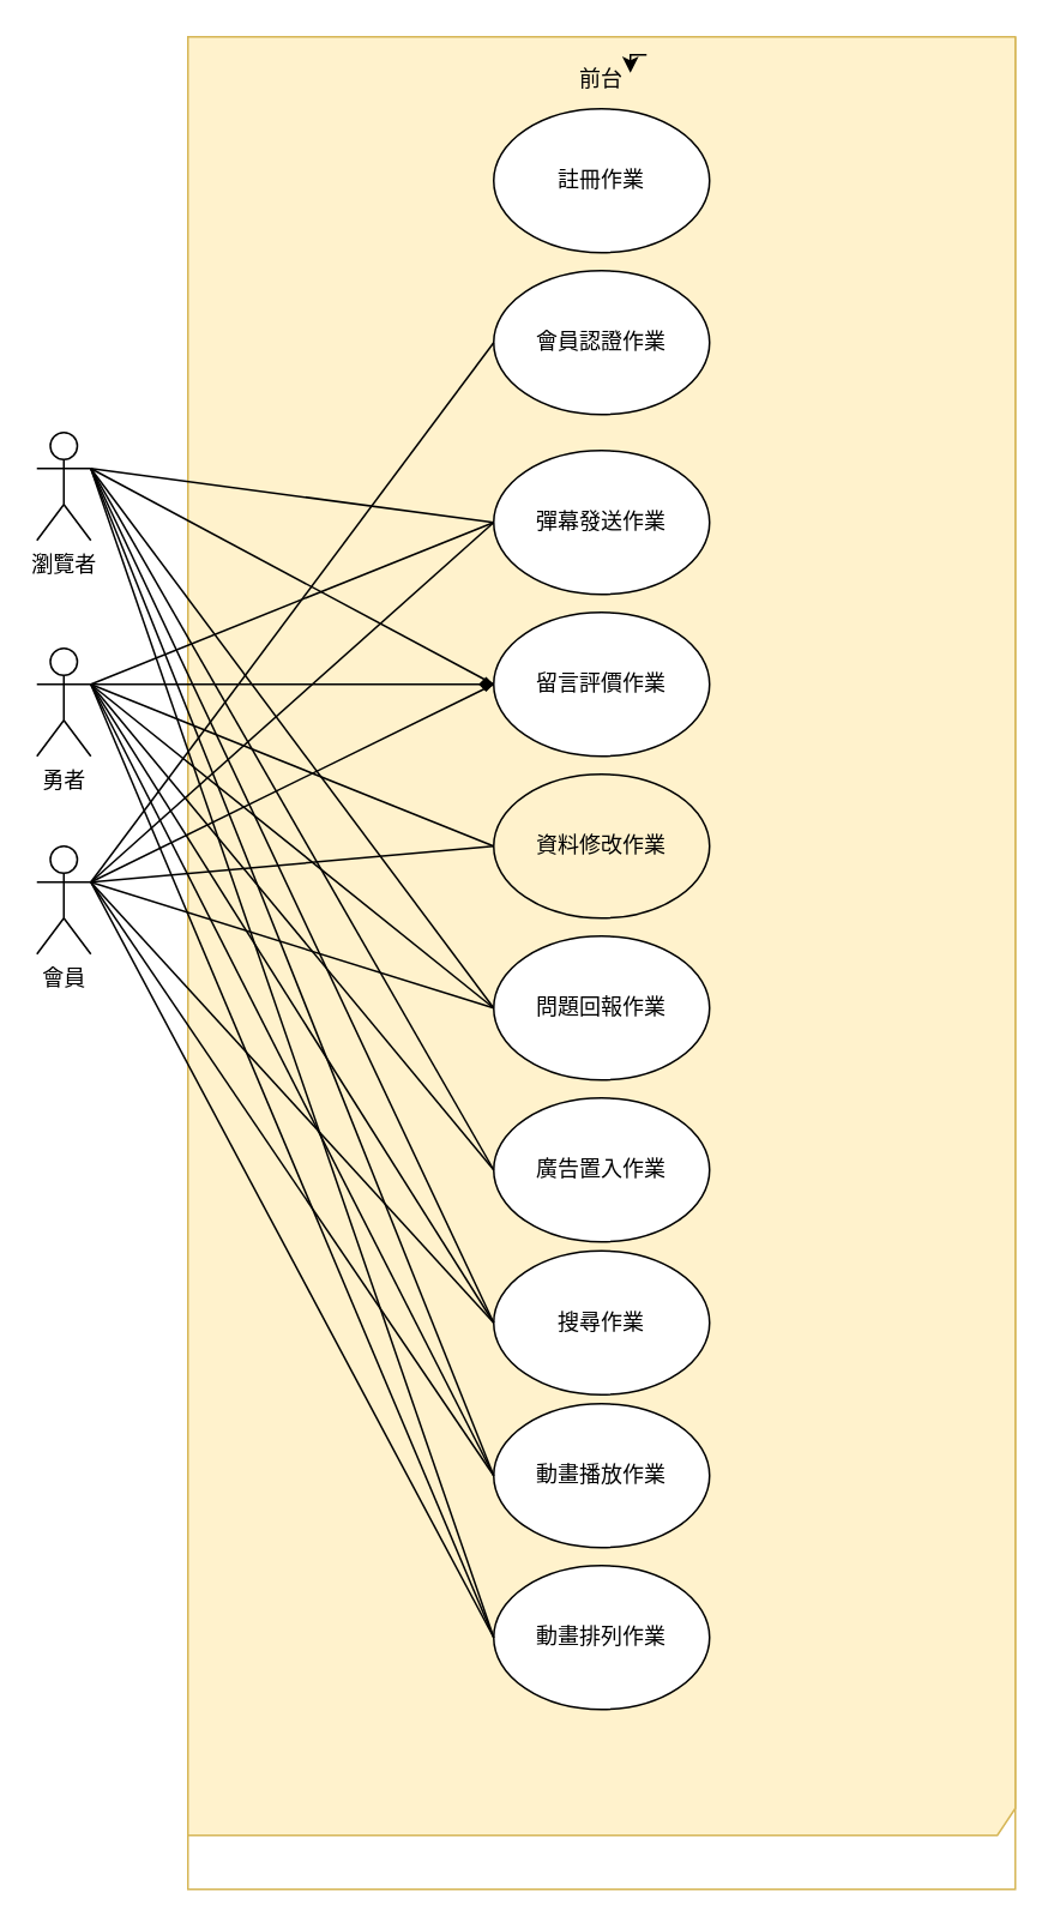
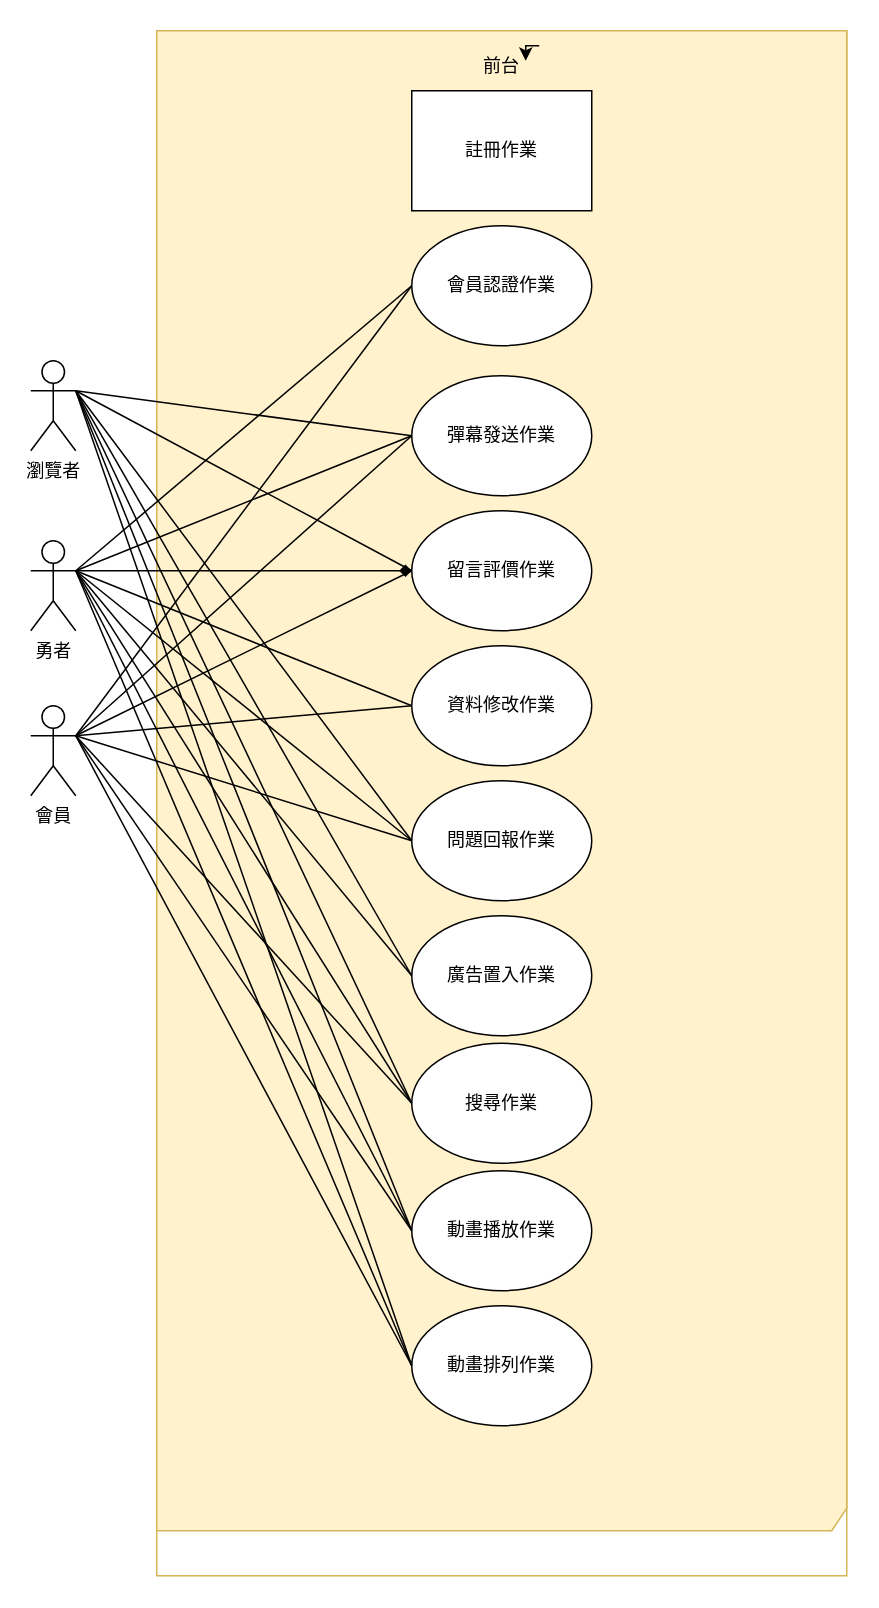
  <mxCell id="0" />
  <mxCell id="1" parent="0" />
  <mxCell id="2" value="" style="shape=umlFrame;tabPosition=left;html=1;boundedLbl=1;labelInHeader=1;width=460;height=1000;fillColor=#fff2cc;strokeColor=#d6b656;" parent="1" vertex="1"><mxGeometry x="104" y="20" width="460" height="1030" as="geometry" /></mxCell>
  <mxCell id="3" value="前台" style="text;align=center;" parent="2" vertex="1"><mxGeometry width="100" height="20" relative="1" as="geometry"><mxPoint x="180" y="10" as="offset" /></mxGeometry></mxCell>
  <mxCell id="4" style="edgeStyle=orthogonalEdgeStyle;rounded=0;orthogonalLoop=1;jettySize=auto;html=1;exitX=0.75;exitY=0;exitDx=0;exitDy=0;entryX=0.66;entryY=0.5;entryDx=0;entryDy=0;entryPerimeter=0;" parent="2" source="3" target="3" edge="1"><mxGeometry relative="1" as="geometry" /></mxCell>
  <mxCell id="5" value="瀏覽者" style="shape=umlActor;verticalLabelPosition=bottom;verticalAlign=top;html=1;outlineConnect=0;" parent="1" vertex="1"><mxGeometry x="20" y="240" width="30" height="60" as="geometry" /></mxCell>
- <mxCell id="6" value="註冊作業" style="ellipse;whiteSpace=wrap;html=1;" parent="1" vertex="1"><mxGeometry x="274" y="60" width="120" height="80" as="geometry" /></mxCell>
+ <mxCell id="6" value="註冊作業" style="whiteSpace=wrap;html=1;rounded=0;" parent="1" vertex="1"><mxGeometry x="274" y="60" width="120" height="80" as="geometry" /></mxCell>
  <mxCell id="7" value="會員認證作業" style="ellipse;whiteSpace=wrap;html=1;" parent="1" vertex="1"><mxGeometry x="274" y="150" width="120" height="80" as="geometry" /></mxCell>
  <mxCell id="8" value="彈幕發送作業" style="ellipse;whiteSpace=wrap;html=1;" parent="1" vertex="1"><mxGeometry x="274" y="250" width="120" height="80" as="geometry" /></mxCell>
  <mxCell id="9" value="搜尋作業" style="ellipse;whiteSpace=wrap;html=1;" parent="1" vertex="1"><mxGeometry x="274" y="695" width="120" height="80" as="geometry" /></mxCell>
  <mxCell id="10" value="問題回報作業" style="ellipse;whiteSpace=wrap;html=1;" parent="1" vertex="1"><mxGeometry x="274" y="520" width="120" height="80" as="geometry" /></mxCell>
  <mxCell id="11" value="廣告置入作業" style="ellipse;whiteSpace=wrap;html=1;" parent="1" vertex="1"><mxGeometry x="274" y="610" width="120" height="80" as="geometry" /></mxCell>
  <mxCell id="12" value="留言評價作業" style="ellipse;whiteSpace=wrap;html=1;" parent="1" vertex="1"><mxGeometry x="274" y="340" width="120" height="80" as="geometry" /></mxCell>
- <mxCell id="13" value="資料修改作業" style="ellipse;whiteSpace=wrap;html=1;fillColor=#fff2cc;" parent="1" vertex="1"><mxGeometry x="274" y="430" width="120" height="80" as="geometry" /></mxCell>
+ <mxCell id="13" value="資料修改作業" style="ellipse;whiteSpace=wrap;html=1;" parent="1" vertex="1"><mxGeometry x="274" y="430" width="120" height="80" as="geometry" /></mxCell>
  <mxCell id="14" value="動畫排列作業" style="ellipse;whiteSpace=wrap;html=1;" parent="1" vertex="1"><mxGeometry x="274" y="870" width="120" height="80" as="geometry" /></mxCell>
  <mxCell id="15" value="動畫播放作業" style="ellipse;whiteSpace=wrap;html=1;" parent="1" vertex="1"><mxGeometry x="274" y="780" width="120" height="80" as="geometry" /></mxCell>
  <mxCell id="16" value="勇者" style="shape=umlActor;verticalLabelPosition=bottom;verticalAlign=top;html=1;outlineConnect=0;" parent="1" vertex="1"><mxGeometry x="20" y="360" width="30" height="60" as="geometry" /></mxCell>
  <mxCell id="17" value="會員" style="shape=umlActor;verticalLabelPosition=bottom;verticalAlign=top;html=1;outlineConnect=0;" parent="1" vertex="1"><mxGeometry x="20" y="470" width="30" height="60" as="geometry" /></mxCell>
+ <mxCell id="18" value="" style="endArrow=none;html=1;rounded=0;exitX=1;exitY=0.333;exitDx=0;exitDy=0;exitPerimeter=0;entryX=0;entryY=0.5;entryDx=0;entryDy=0;" parent="1" source="16" target="7" edge="1"><mxGeometry width="50" height="50" relative="1" as="geometry"><mxPoint x="70" y="370" as="sourcePoint" /><mxPoint x="260" y="350" as="targetPoint" /></mxGeometry></mxCell>
  <mxCell id="19" value="" style="endArrow=none;html=1;rounded=0;exitX=1;exitY=0.333;exitDx=0;exitDy=0;exitPerimeter=0;entryX=0;entryY=0.5;entryDx=0;entryDy=0;" parent="1" source="17" target="7" edge="1"><mxGeometry width="50" height="50" relative="1" as="geometry"><mxPoint x="90" y="500" as="sourcePoint" /><mxPoint x="290" y="480" as="targetPoint" /></mxGeometry></mxCell>
  <mxCell id="20" value="" style="endArrow=none;html=1;rounded=0;entryX=0;entryY=0.5;entryDx=0;entryDy=0;fontStyle=1" parent="1" target="8" edge="1"><mxGeometry width="50" height="50" relative="1" as="geometry"><mxPoint x="50" y="260" as="sourcePoint" /><mxPoint x="280" y="270" as="targetPoint" /></mxGeometry></mxCell>
  <mxCell id="21" value="" style="endArrow=none;html=1;rounded=0;exitX=1;exitY=0.333;exitDx=0;exitDy=0;exitPerimeter=0;entryX=0;entryY=0.5;entryDx=0;entryDy=0;" parent="1" source="16" target="8" edge="1"><mxGeometry width="50" height="50" relative="1" as="geometry"><mxPoint x="74" y="390" as="sourcePoint" /><mxPoint x="274" y="370" as="targetPoint" /></mxGeometry></mxCell>
  <mxCell id="22" value="" style="endArrow=none;html=1;rounded=0;exitX=1;exitY=0.333;exitDx=0;exitDy=0;exitPerimeter=0;entryX=0;entryY=0.5;entryDx=0;entryDy=0;" parent="1" source="17" target="8" edge="1"><mxGeometry width="50" height="50" relative="1" as="geometry"><mxPoint x="120" y="510" as="sourcePoint" /><mxPoint x="320" y="490" as="targetPoint" /></mxGeometry></mxCell>
  <mxCell id="23" value="" style="endArrow=none;html=1;rounded=0;entryX=0;entryY=0.5;entryDx=0;entryDy=0;" parent="1" target="12" edge="1"><mxGeometry width="50" height="50" relative="1" as="geometry"><mxPoint x="50" y="490" as="sourcePoint" /><mxPoint x="274" y="470" as="targetPoint" /></mxGeometry></mxCell>
  <mxCell id="24" value="" style="endArrow=diamond;html=1;rounded=0;entryX=0;entryY=0.5;entryDx=0;entryDy=0;exitX=1;exitY=0.333;exitDx=0;exitDy=0;exitPerimeter=0;" parent="1" source="16" target="12" edge="1"><mxGeometry width="50" height="50" relative="1" as="geometry"><mxPoint x="60" y="500" as="sourcePoint" /><mxPoint x="260" y="500" as="targetPoint" /></mxGeometry></mxCell>
  <mxCell id="25" value="" style="endArrow=none;html=1;rounded=0;exitX=1;exitY=0.333;exitDx=0;exitDy=0;exitPerimeter=0;entryX=0;entryY=0.5;entryDx=0;entryDy=0;" parent="1" source="5" target="12" edge="1"><mxGeometry width="50" height="50" relative="1" as="geometry"><mxPoint x="70" y="510" as="sourcePoint" /><mxPoint x="250" y="490" as="targetPoint" /></mxGeometry></mxCell>
  <mxCell id="26" value="" style="endArrow=none;html=1;rounded=0;entryX=0;entryY=0.5;entryDx=0;entryDy=0;" parent="1" target="13" edge="1"><mxGeometry width="50" height="50" relative="1" as="geometry"><mxPoint x="50" y="380" as="sourcePoint" /><mxPoint x="280" y="520" as="targetPoint" /></mxGeometry></mxCell>
  <mxCell id="27" value="" style="endArrow=none;html=1;rounded=0;exitX=1;exitY=0.333;exitDx=0;exitDy=0;exitPerimeter=0;entryX=0;entryY=0.5;entryDx=0;entryDy=0;" parent="1" source="17" target="13" edge="1"><mxGeometry width="50" height="50" relative="1" as="geometry"><mxPoint x="90" y="530" as="sourcePoint" /><mxPoint x="250" y="580" as="targetPoint" /></mxGeometry></mxCell>
  <mxCell id="28" value="" style="endArrow=none;html=1;rounded=0;exitX=1;exitY=0.333;exitDx=0;exitDy=0;exitPerimeter=0;entryX=0;entryY=0.5;entryDx=0;entryDy=0;" parent="1" source="17" target="10" edge="1"><mxGeometry width="50" height="50" relative="1" as="geometry"><mxPoint x="110" y="630" as="sourcePoint" /><mxPoint x="160" y="580" as="targetPoint" /></mxGeometry></mxCell>
  <mxCell id="29" value="" style="endArrow=none;html=1;rounded=0;exitX=1;exitY=0.333;exitDx=0;exitDy=0;exitPerimeter=0;entryX=0;entryY=0.5;entryDx=0;entryDy=0;" parent="1" source="16" target="10" edge="1"><mxGeometry width="50" height="50" relative="1" as="geometry"><mxPoint x="60" y="500" as="sourcePoint" /><mxPoint x="260" y="680" as="targetPoint" /></mxGeometry></mxCell>
  <mxCell id="30" value="" style="endArrow=none;html=1;rounded=0;exitX=1;exitY=0.333;exitDx=0;exitDy=0;exitPerimeter=0;entryX=0;entryY=0.5;entryDx=0;entryDy=0;" parent="1" source="5" target="10" edge="1"><mxGeometry width="50" height="50" relative="1" as="geometry"><mxPoint x="60" y="390" as="sourcePoint" /><mxPoint x="260" y="680" as="targetPoint" /></mxGeometry></mxCell>
  <mxCell id="31" value="" style="endArrow=none;html=1;rounded=0;exitX=1;exitY=0.333;exitDx=0;exitDy=0;exitPerimeter=0;entryX=0;entryY=0.5;entryDx=0;entryDy=0;" parent="1" source="16" target="11" edge="1"><mxGeometry width="50" height="50" relative="1" as="geometry"><mxPoint x="70" y="400" as="sourcePoint" /><mxPoint x="270" y="690" as="targetPoint" /></mxGeometry></mxCell>
  <mxCell id="32" value="" style="endArrow=none;html=1;rounded=0;exitX=1;exitY=0.333;exitDx=0;exitDy=0;exitPerimeter=0;entryX=0;entryY=0.5;entryDx=0;entryDy=0;" parent="1" source="5" target="11" edge="1"><mxGeometry width="50" height="50" relative="1" as="geometry"><mxPoint x="60" y="390" as="sourcePoint" /><mxPoint x="260" y="770" as="targetPoint" /></mxGeometry></mxCell>
  <mxCell id="33" value="" style="endArrow=none;html=1;rounded=0;exitX=1;exitY=0.333;exitDx=0;exitDy=0;exitPerimeter=0;entryX=0;entryY=0.5;entryDx=0;entryDy=0;" parent="1" source="16" target="9" edge="1"><mxGeometry width="50" height="50" relative="1" as="geometry"><mxPoint x="70" y="400" as="sourcePoint" /><mxPoint x="270" y="780" as="targetPoint" /></mxGeometry></mxCell>
  <mxCell id="34" value="" style="endArrow=none;html=1;rounded=0;exitX=1;exitY=0.333;exitDx=0;exitDy=0;exitPerimeter=0;entryX=0;entryY=0.5;entryDx=0;entryDy=0;" parent="1" source="17" target="9" edge="1"><mxGeometry width="50" height="50" relative="1" as="geometry"><mxPoint x="60" y="390" as="sourcePoint" /><mxPoint x="260" y="860" as="targetPoint" /></mxGeometry></mxCell>
  <mxCell id="35" value="" style="endArrow=none;html=1;rounded=0;exitX=1;exitY=0.333;exitDx=0;exitDy=0;exitPerimeter=0;entryX=0;entryY=0.5;entryDx=0;entryDy=0;" parent="1" source="5" target="9" edge="1"><mxGeometry width="50" height="50" relative="1" as="geometry"><mxPoint x="70" y="400" as="sourcePoint" /><mxPoint x="270" y="870" as="targetPoint" /></mxGeometry></mxCell>
  <mxCell id="36" value="" style="endArrow=none;html=1;rounded=0;exitX=1;exitY=0.333;exitDx=0;exitDy=0;exitPerimeter=0;entryX=0;entryY=0.5;entryDx=0;entryDy=0;" parent="1" source="17" target="15" edge="1"><mxGeometry width="50" height="50" relative="1" as="geometry"><mxPoint x="90" y="420" as="sourcePoint" /><mxPoint x="290" y="890" as="targetPoint" /></mxGeometry></mxCell>
  <mxCell id="37" value="" style="endArrow=none;html=1;rounded=0;exitX=1;exitY=0.333;exitDx=0;exitDy=0;exitPerimeter=0;entryX=0;entryY=0.5;entryDx=0;entryDy=0;" parent="1" source="16" target="15" edge="1"><mxGeometry width="50" height="50" relative="1" as="geometry"><mxPoint x="60" y="400" as="sourcePoint" /><mxPoint x="260" y="850" as="targetPoint" /></mxGeometry></mxCell>
  <mxCell id="38" value="" style="endArrow=none;html=1;rounded=0;exitX=1;exitY=0.333;exitDx=0;exitDy=0;exitPerimeter=0;entryX=0;entryY=0.5;entryDx=0;entryDy=0;" parent="1" source="5" target="15" edge="1"><mxGeometry width="50" height="50" relative="1" as="geometry"><mxPoint x="80" y="520" as="sourcePoint" /><mxPoint x="280" y="970" as="targetPoint" /></mxGeometry></mxCell>
  <mxCell id="39" value="" style="endArrow=none;html=1;rounded=0;exitX=1;exitY=0.333;exitDx=0;exitDy=0;exitPerimeter=0;entryX=0;entryY=0.5;entryDx=0;entryDy=0;" parent="1" source="17" target="14" edge="1"><mxGeometry width="50" height="50" relative="1" as="geometry"><mxPoint x="90" y="530" as="sourcePoint" /><mxPoint x="290" y="980" as="targetPoint" /></mxGeometry></mxCell>
  <mxCell id="40" value="" style="endArrow=none;html=1;rounded=0;exitX=1;exitY=0.333;exitDx=0;exitDy=0;exitPerimeter=0;entryX=0;entryY=0.5;entryDx=0;entryDy=0;" parent="1" source="16" target="14" edge="1"><mxGeometry width="50" height="50" relative="1" as="geometry"><mxPoint x="110" y="550" as="sourcePoint" /><mxPoint x="310" y="1000" as="targetPoint" /></mxGeometry></mxCell>
  <mxCell id="41" value="" style="endArrow=none;html=1;rounded=0;exitX=1;exitY=0.333;exitDx=0;exitDy=0;exitPerimeter=0;entryX=0;entryY=0.5;entryDx=0;entryDy=0;" parent="1" source="5" target="14" edge="1"><mxGeometry width="50" height="50" relative="1" as="geometry"><mxPoint x="120" y="560" as="sourcePoint" /><mxPoint x="320" y="1010" as="targetPoint" /></mxGeometry></mxCell>
